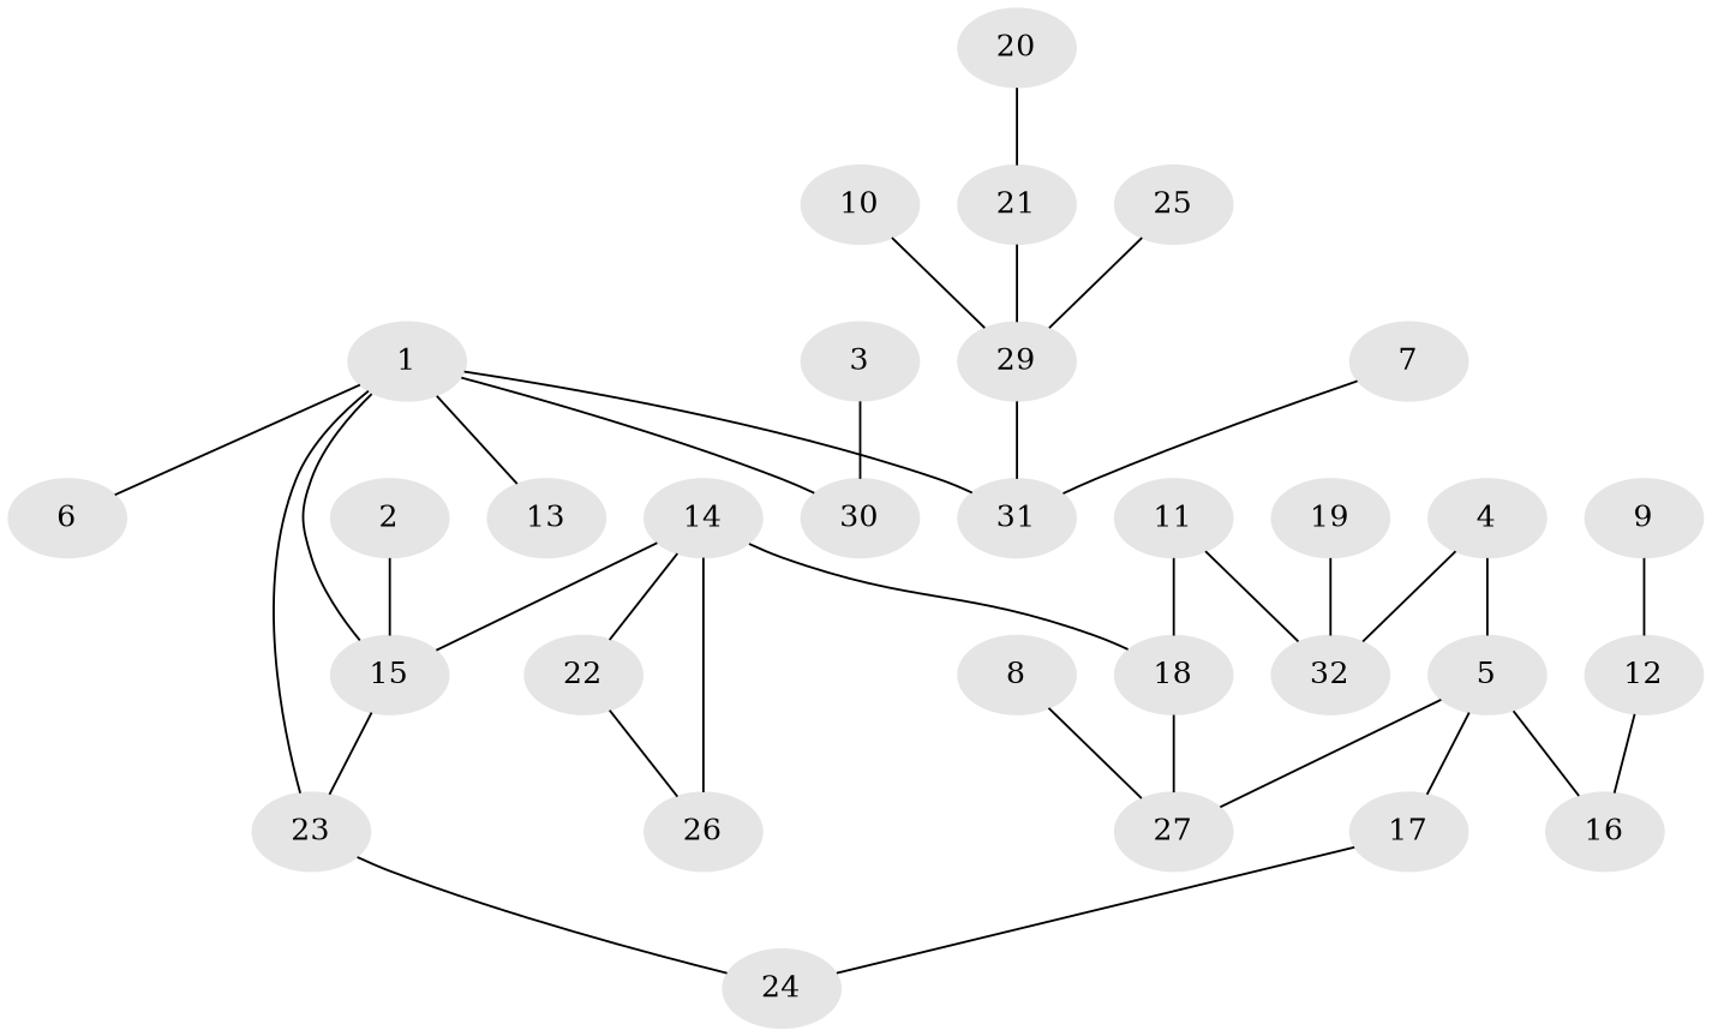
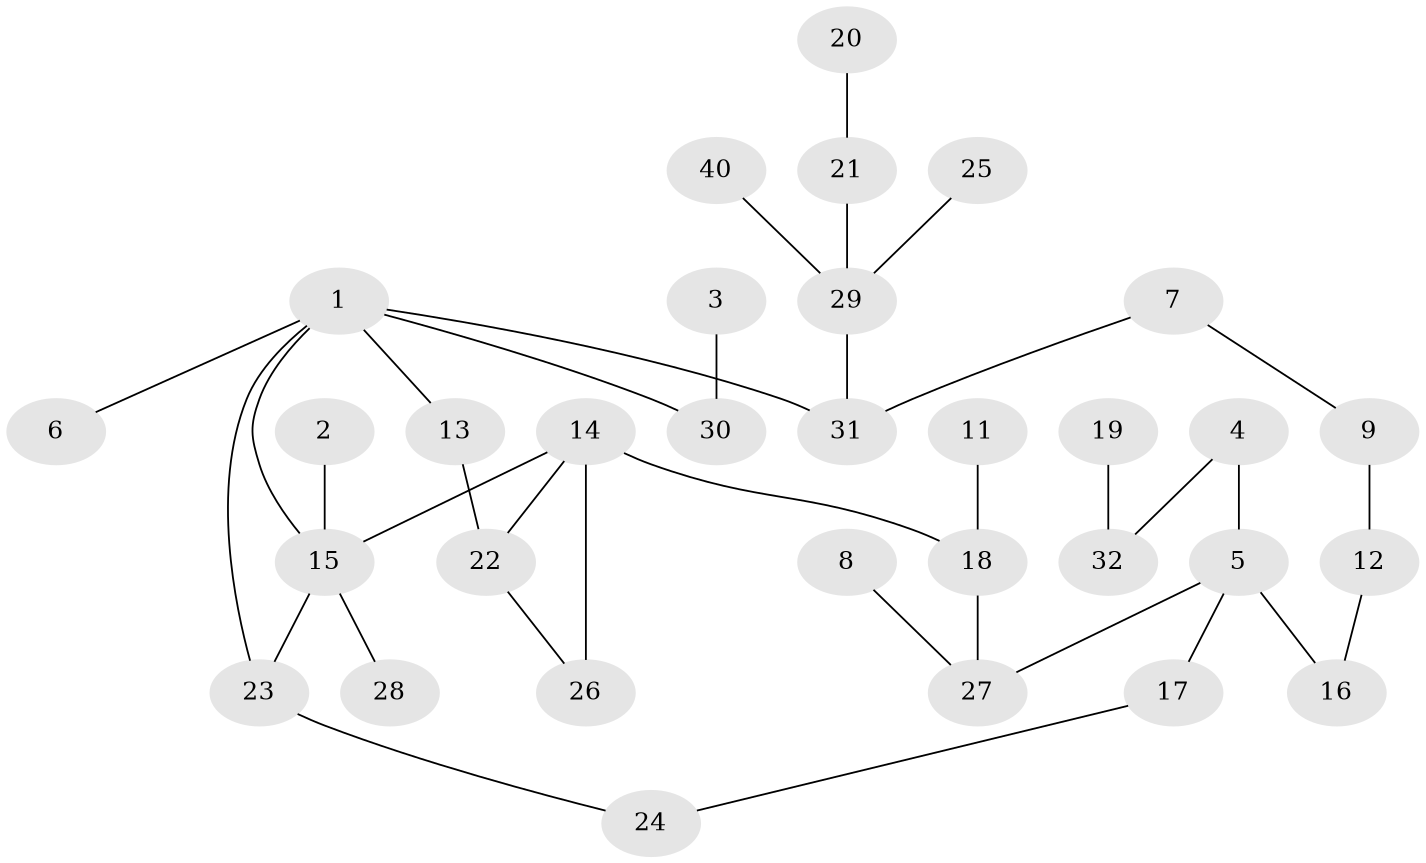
  graph {
    node [color=gray90 style=filled]
    edge [weight=1.0]
    1
    6
    13
    15
    30
    31
    23
    22
+   28
    2
    3
    4
    5
    32
    16
    17
    27
    24
    7
    9
    12
    8
-   10
+   10 [label=40]
    29
    11
    18
    26
    14
    19
    20
    21
    25
    1 -- 6
    1 -- 13
    1 -- 15
    1 -- 30
    1 -- 31
    1 -- 23
+   13 -- 22
    15 -- 23
+   15 -- 28
    23 -- 24
    22 -- 26
    2 -- 15
    3 -- 30
    4 -- 5
    4 -- 32
    5 -- 16
    5 -- 17
    5 -- 27
    17 -- 24
    7 -- 31
+   7 -- 9
    9 -- 12
    12 -- 16
    8 -- 27
    10 -- 29
    29 -- 31
-   11 -- 32
    11 -- 18
    18 -- 27
    14 -- 15
    14 -- 22
    14 -- 18
    14 -- 26
    19 -- 32
    20 -- 21
    21 -- 29
    25 -- 29
  }
